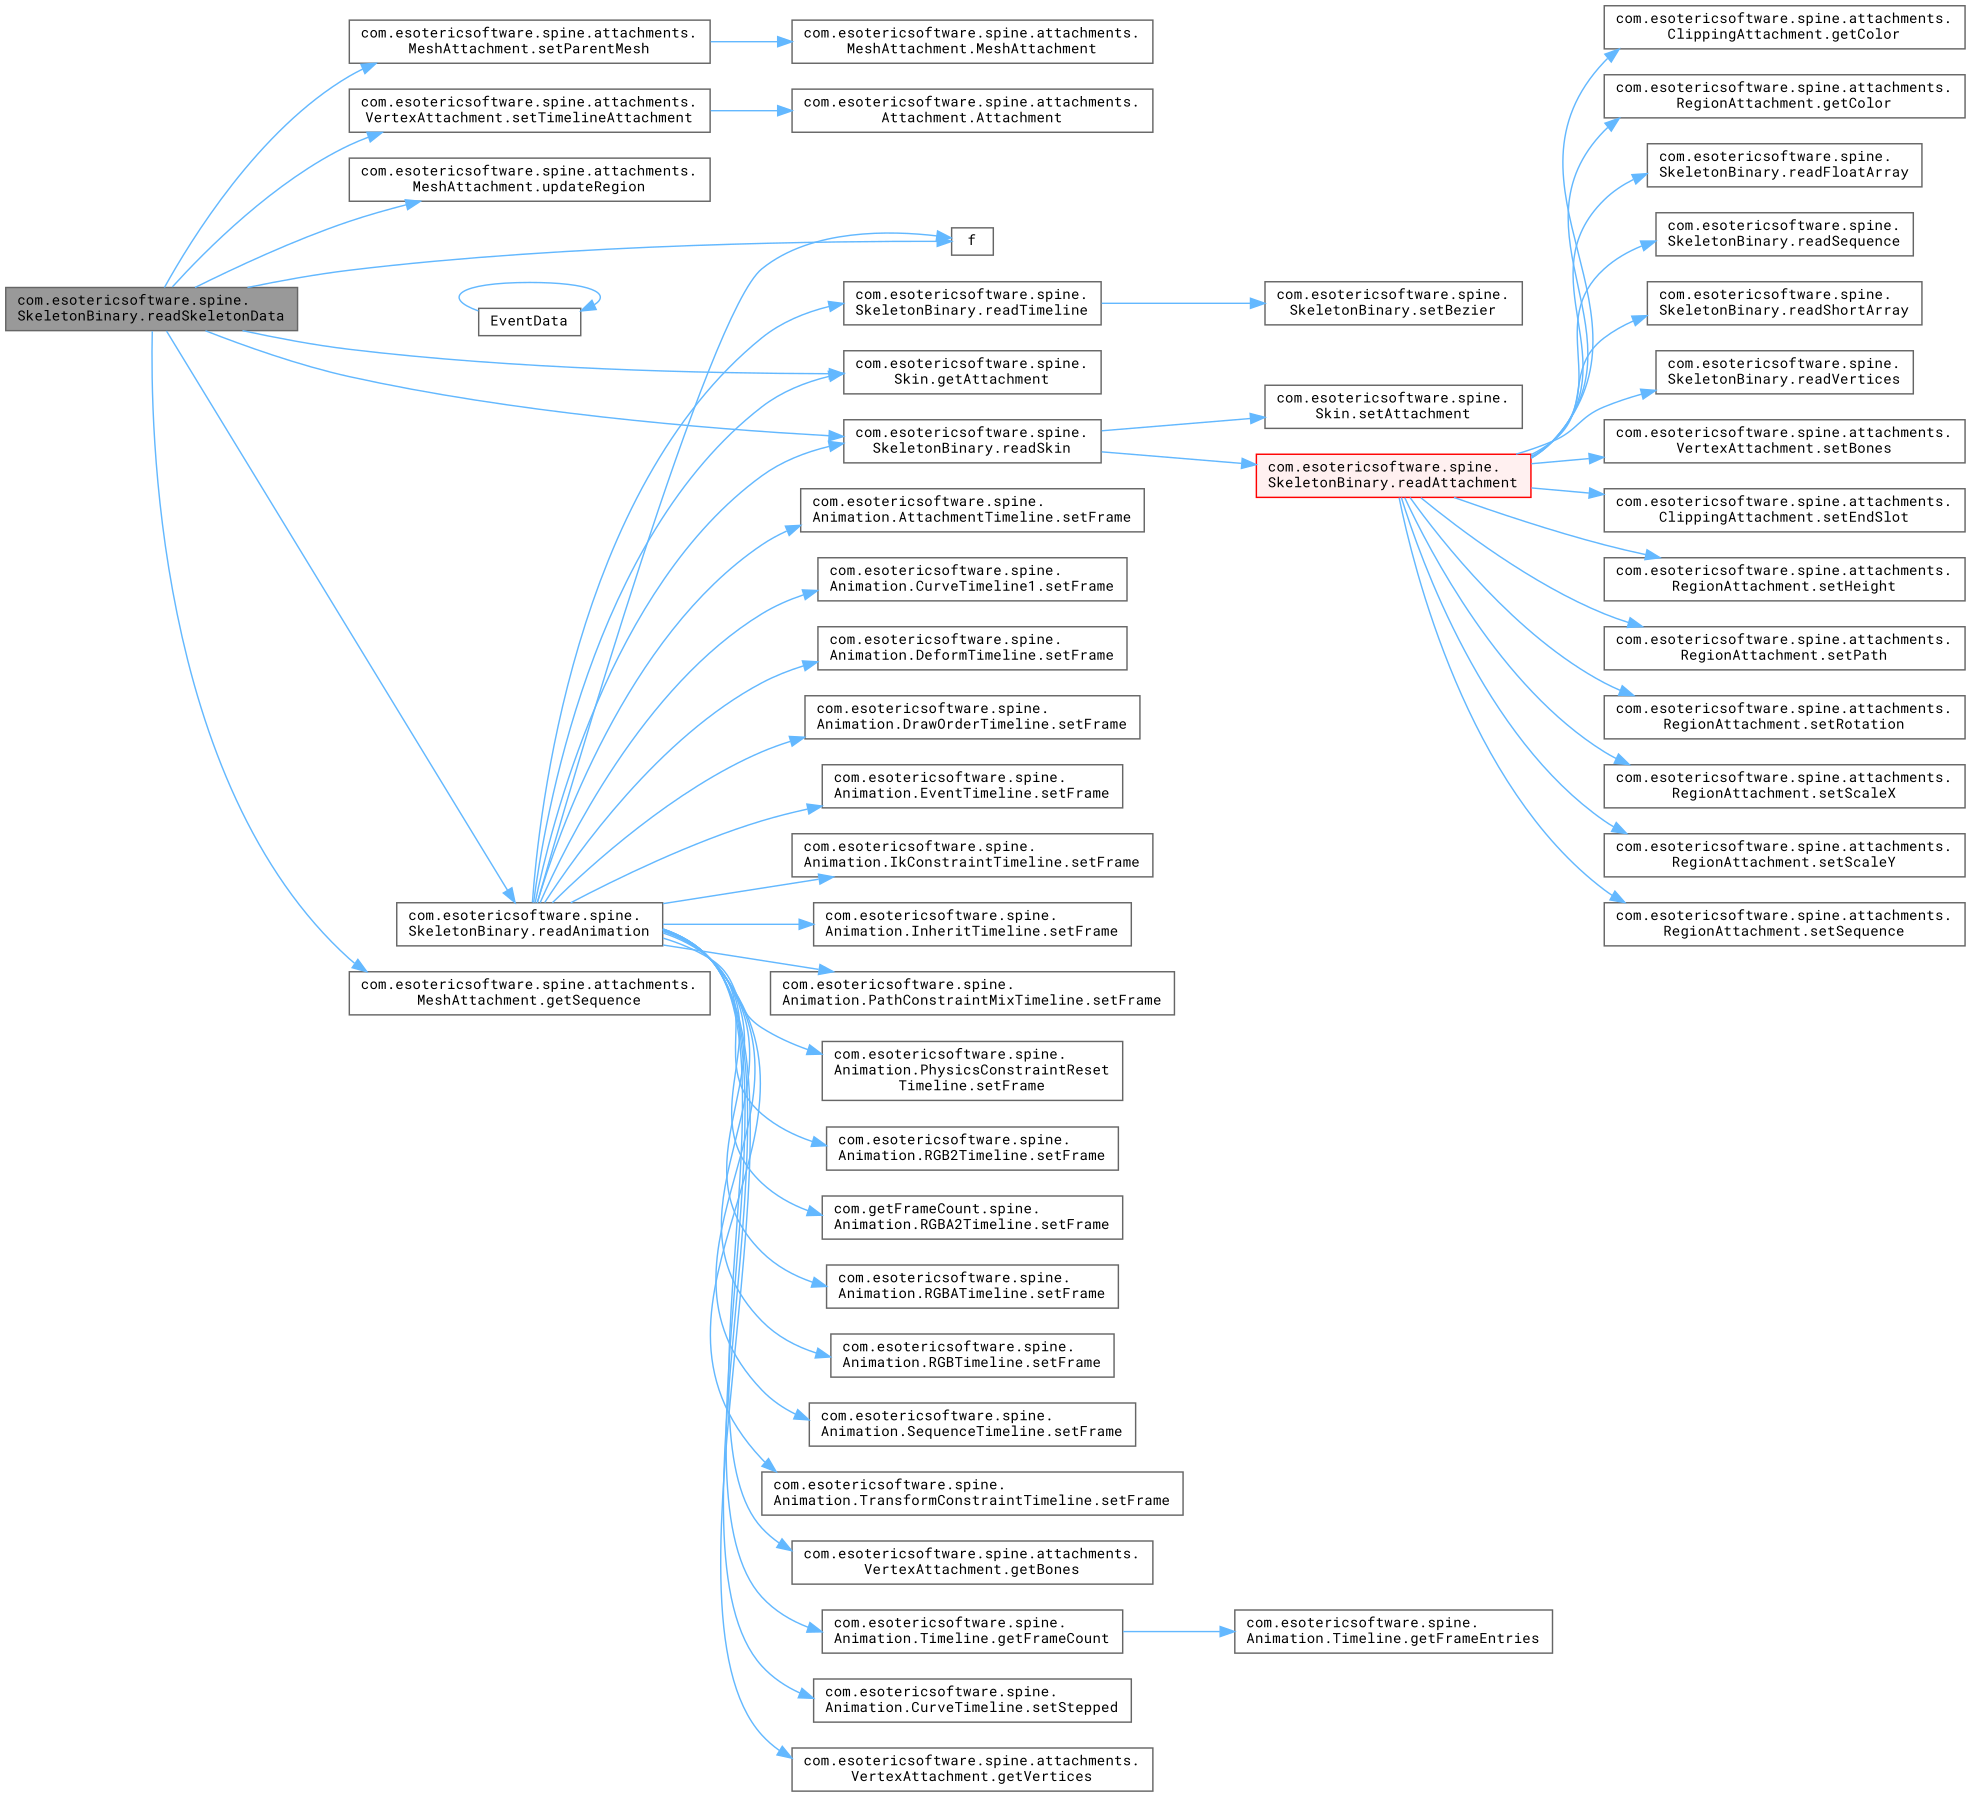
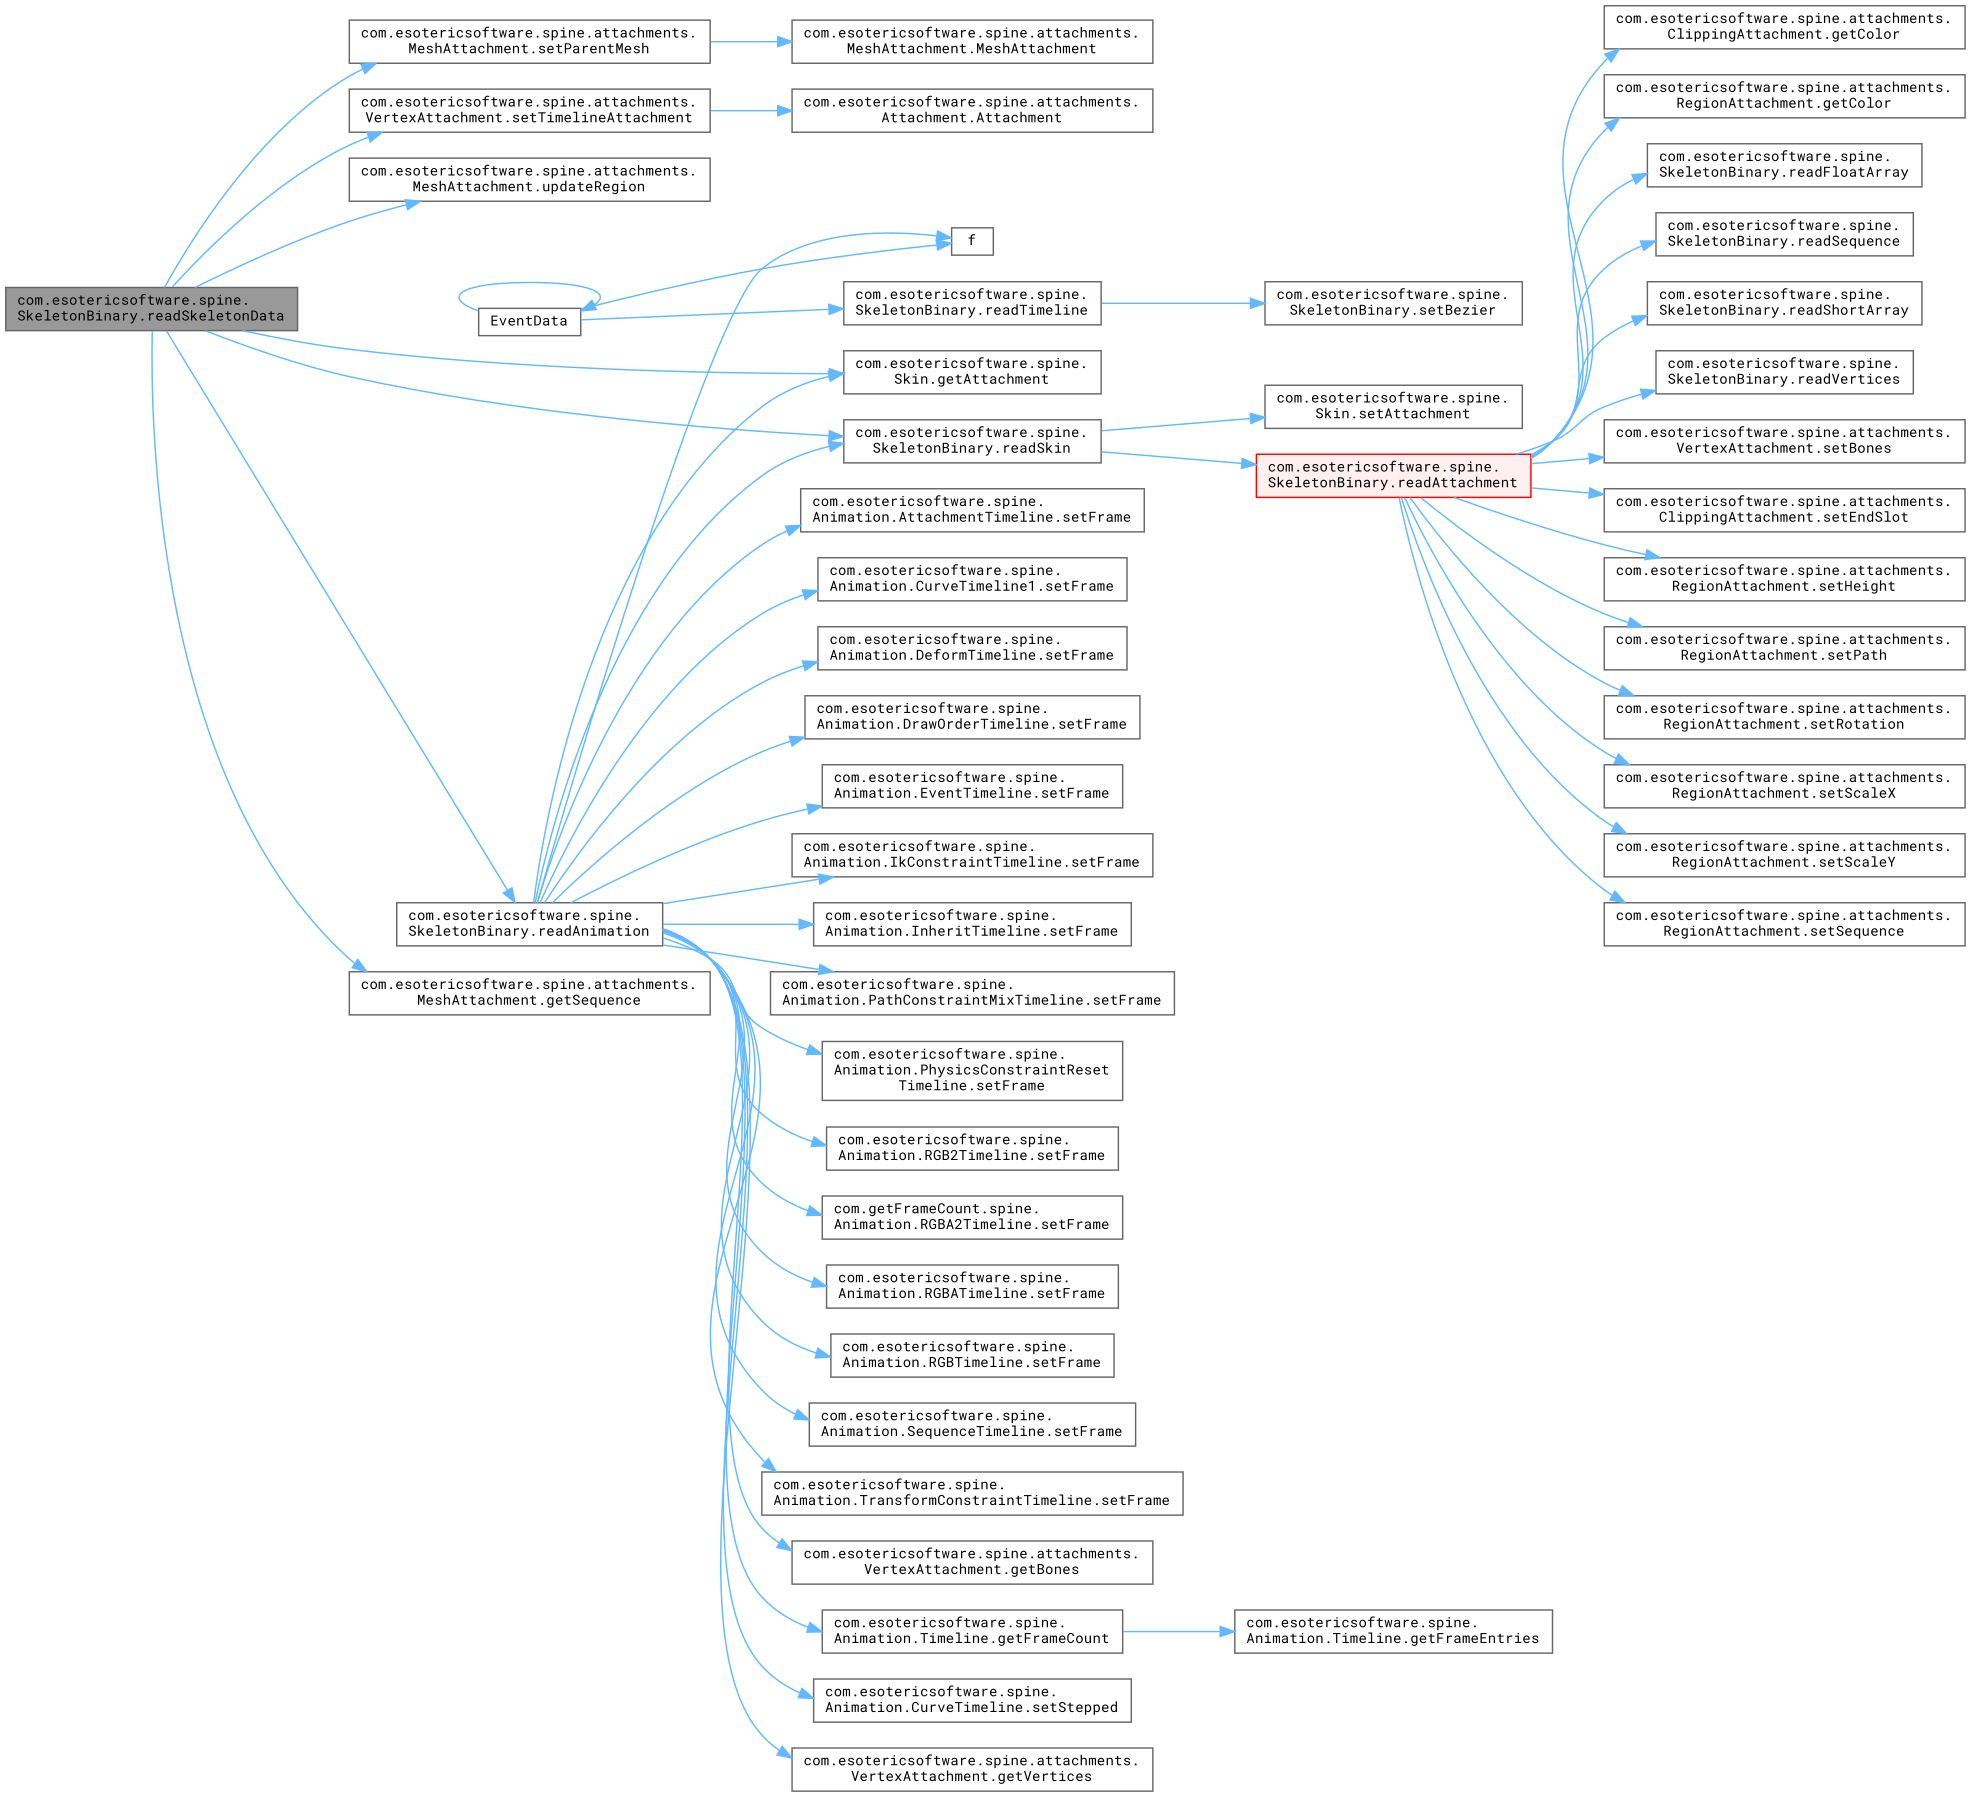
  digraph {
    fontname="Roboto Mono"
    rankdir=LR
    node [color=grey40 fillcolor=white fontname="Roboto Mono" fontsize=10 shape=box style=filled]
    edge [color=steelblue1 fontname="Roboto Mono" fontsize=10 labelfontname=Helvetica labelfontsize=10 style=solid]
    n1 [color=gray40 fillcolor=grey60 fontcolor=black height=0.2 label="com.esotericsoftware.spine.\lSkeletonBinary.readSkeletonData" width=0.4]
    n2 [height=0.2 label=f width=0.4]
    n3 [height=0.2 label="com.esotericsoftware.spine.\lSkin.getAttachment" width=0.4]
    n4 [height=0.2 label="com.esotericsoftware.spine.attachments.\lMeshAttachment.getSequence" width=0.4]
    n5 [height=0.2 label="com.esotericsoftware.spine.\lSkeletonBinary.readAnimation" width=0.4]
    n6 [height=0.2 label="com.esotericsoftware.spine.\lSkeletonBinary.readSkin" width=0.4]
    n7 [height=0.2 label="com.esotericsoftware.spine.attachments.\lMeshAttachment.setParentMesh" width=0.4]
    n8 [height=0.2 label="com.esotericsoftware.spine.attachments.\lVertexAttachment.setTimelineAttachment" width=0.4]
    n9 [height=0.2 label="com.esotericsoftware.spine.attachments.\lMeshAttachment.updateRegion" width=0.4]
    n10 [height=0.2 label=EventData width=0.4]
    n11 [height=0.2 label="com.esotericsoftware.spine.attachments.\lVertexAttachment.getBones" width=0.4]
    n12 [height=0.2 label="com.esotericsoftware.spine.\lAnimation.Timeline.getFrameCount" width=0.4]
    n13 [height=0.2 label="com.esotericsoftware.spine.attachments.\lVertexAttachment.getVertices" width=0.4]
    n14 [height=0.2 label="com.esotericsoftware.spine.\lSkeletonBinary.readTimeline" width=0.4]
    n15 [height=0.2 label="com.esotericsoftware.spine.\lAnimation.AttachmentTimeline.setFrame" width=0.4]
    n16 [height=0.2 label="com.esotericsoftware.spine.\lAnimation.CurveTimeline1.setFrame" width=0.4]
    n17 [height=0.2 label="com.esotericsoftware.spine.\lAnimation.DeformTimeline.setFrame" width=0.4]
    n18 [height=0.2 label="com.esotericsoftware.spine.\lAnimation.DrawOrderTimeline.setFrame" width=0.4]
    n19 [height=0.2 label="com.esotericsoftware.spine.\lAnimation.EventTimeline.setFrame" width=0.4]
    n20 [height=0.2 label="com.esotericsoftware.spine.\lAnimation.IkConstraintTimeline.setFrame" width=0.4]
    n21 [height=0.2 label="com.esotericsoftware.spine.\lAnimation.InheritTimeline.setFrame" width=0.4]
    n22 [height=0.2 label="com.esotericsoftware.spine.\lAnimation.PathConstraintMixTimeline.setFrame" width=0.4]
    n23 [height=0.2 label="com.esotericsoftware.spine.\lAnimation.PhysicsConstraintReset\lTimeline.setFrame" width=0.4]
    n24 [height=0.2 label="com.esotericsoftware.spine.\lAnimation.RGB2Timeline.setFrame" width=0.4]
    n25 [height=0.2 label="com.getFrameCount.spine.\lAnimation.RGBA2Timeline.setFrame" width=0.4]
    n26 [height=0.2 label="com.esotericsoftware.spine.\lAnimation.RGBATimeline.setFrame" width=0.4]
    n27 [height=0.2 label="com.esotericsoftware.spine.\lAnimation.RGBTimeline.setFrame" width=0.4]
    n28 [height=0.2 label="com.esotericsoftware.spine.\lAnimation.SequenceTimeline.setFrame" width=0.4]
    n29 [height=0.2 label="com.esotericsoftware.spine.\lAnimation.TransformConstraintTimeline.setFrame" width=0.4]
    n30 [height=0.2 label="com.esotericsoftware.spine.\lAnimation.CurveTimeline.setStepped" width=0.4]
    n31 [color=red fillcolor="#FFF0F0" height=0.2 label="com.esotericsoftware.spine.\lSkeletonBinary.readAttachment" width=0.4]
    n32 [height=0.2 label="com.esotericsoftware.spine.\lSkin.setAttachment" width=0.4]
    n33 [height=0.2 label="com.esotericsoftware.spine.attachments.\lMeshAttachment.MeshAttachment" width=0.4]
    n34 [height=0.2 label="com.esotericsoftware.spine.attachments.\lAttachment.Attachment" width=0.4]
    n35 [height=0.2 label="com.esotericsoftware.spine.\lAnimation.Timeline.getFrameEntries" width=0.4]
    n36 [height=0.2 label="com.esotericsoftware.spine.\lSkeletonBinary.setBezier" width=0.4]
    n37 [height=0.2 label="com.esotericsoftware.spine.attachments.\lClippingAttachment.getColor" width=0.4]
    n38 [height=0.2 label="com.esotericsoftware.spine.attachments.\lRegionAttachment.getColor" width=0.4]
    n39 [height=0.2 label="com.esotericsoftware.spine.\lSkeletonBinary.readFloatArray" width=0.4]
    n40 [height=0.2 label="com.esotericsoftware.spine.\lSkeletonBinary.readSequence" width=0.4]
    n41 [height=0.2 label="com.esotericsoftware.spine.\lSkeletonBinary.readShortArray" width=0.4]
    n42 [height=0.2 label="com.esotericsoftware.spine.\lSkeletonBinary.readVertices" width=0.4]
    n43 [height=0.2 label="com.esotericsoftware.spine.attachments.\lVertexAttachment.setBones" width=0.4]
    n44 [height=0.2 label="com.esotericsoftware.spine.attachments.\lClippingAttachment.setEndSlot" width=0.4]
    n45 [height=0.2 label="com.esotericsoftware.spine.attachments.\lRegionAttachment.setHeight" width=0.4]
    n46 [height=0.2 label="com.esotericsoftware.spine.attachments.\lRegionAttachment.setPath" width=0.4]
    n47 [height=0.2 label="com.esotericsoftware.spine.attachments.\lRegionAttachment.setRotation" width=0.4]
    n48 [height=0.2 label="com.esotericsoftware.spine.attachments.\lRegionAttachment.setScaleX" width=0.4]
    n49 [height=0.2 label="com.esotericsoftware.spine.attachments.\lRegionAttachment.setScaleY" width=0.4]
    n50 [height=0.2 label="com.esotericsoftware.spine.attachments.\lRegionAttachment.setSequence" width=0.4]
-   n1 -> n2
+   n10 -> n2
    n1 -> n3
    n1 -> n4
    n1 -> n5
    n1 -> n6
    n1 -> n7
    n1 -> n8
    n1 -> n9
    n5 -> n2
    n5 -> n3
    n5 -> n6
    n5 -> n11
    n5 -> n12
    n5 -> n13
-   n5 -> n14
+   n10 -> n14
    n5 -> n15
    n5 -> n16
    n5 -> n17
    n5 -> n18
    n5 -> n19
    n5 -> n20
    n5 -> n21
    n5 -> n22
    n5 -> n23
    n5 -> n24
    n5 -> n25
    n5 -> n26
    n5 -> n27
    n5 -> n28
    n5 -> n29
    n5 -> n30
    n6 -> n31
    n6 -> n32
    n7 -> n33
    n8 -> n34
    n10 -> n10
    n12 -> n35
    n14 -> n36
    n31 -> n37
    n31 -> n38
    n31 -> n39
    n31 -> n40
    n31 -> n41
    n31 -> n42
    n31 -> n43
    n31 -> n44
    n31 -> n45
    n31 -> n46
    n31 -> n47
    n31 -> n48
    n31 -> n49
    n31 -> n50
  }
